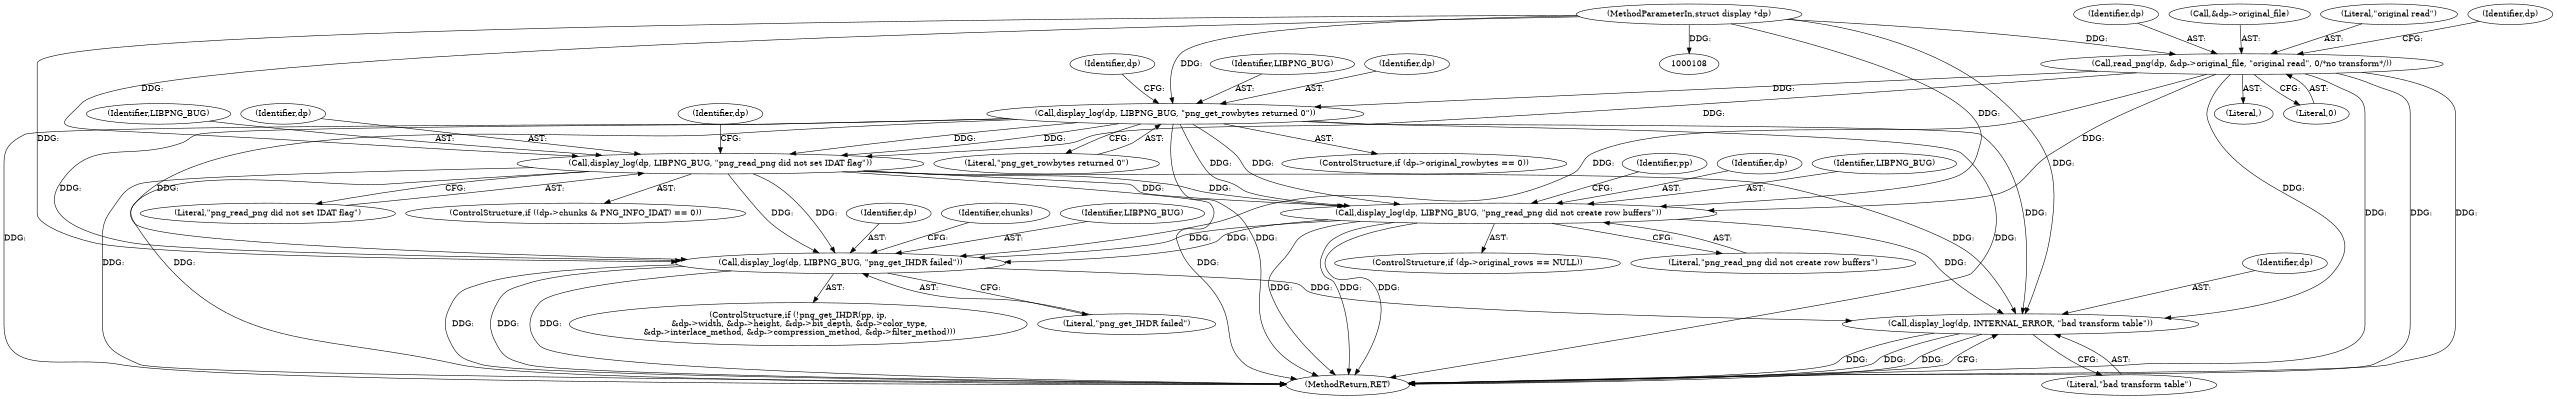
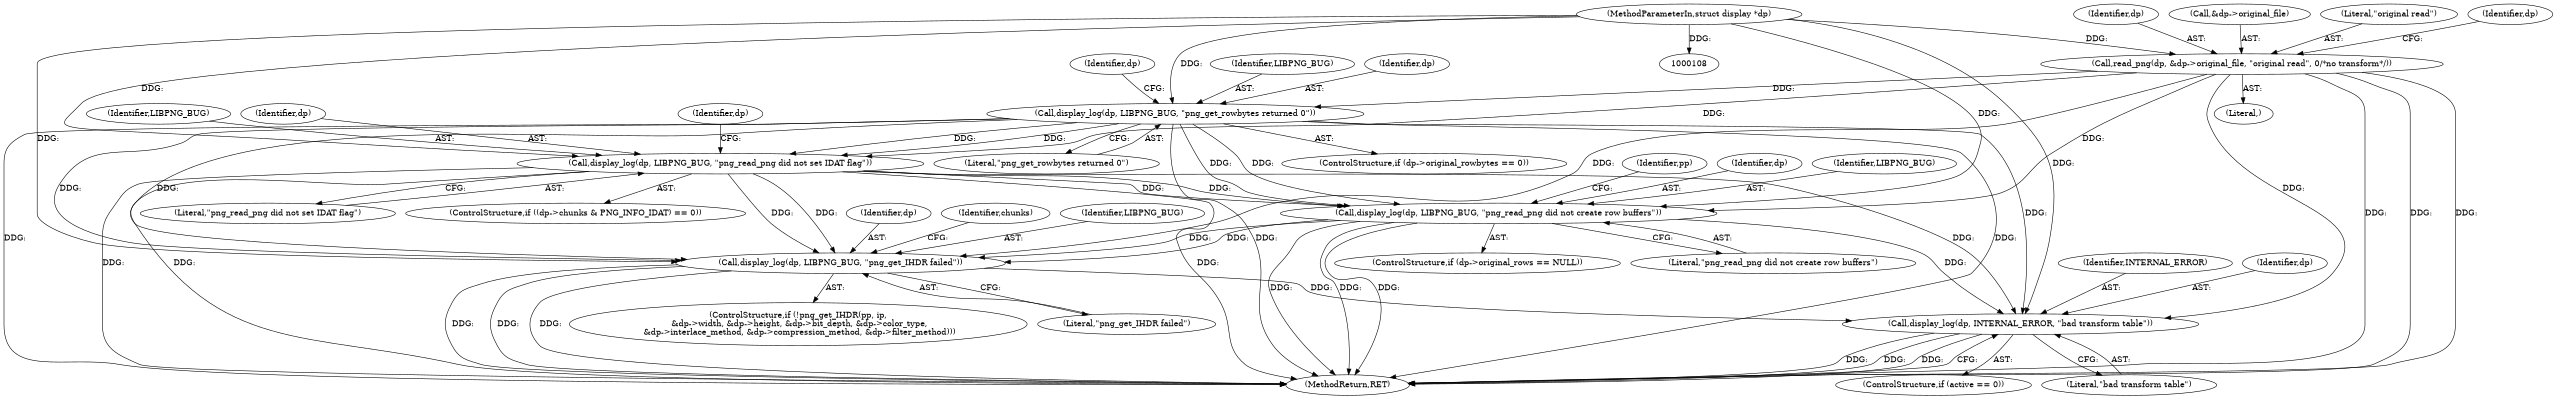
  digraph {
    n1 [label="(Call,read_png(dp, &dp->original_file, \"original read\", 0/*no transform*/))"]
    n2 [label="(Call,display_log(dp, LIBPNG_BUG, \"png_get_rowbytes returned 0\"))"]
    n3 [label="(Call,display_log(dp, LIBPNG_BUG, \"png_read_png did not set IDAT flag\"))"]
    n4 [label="(Call,display_log(dp, LIBPNG_BUG, \"png_read_png did not create row buffers\"))"]
    n5 [label="(Call,display_log(dp, LIBPNG_BUG, \"png_get_IHDR failed\"))"]
    n6 [label="(Call,display_log(dp, INTERNAL_ERROR, \"bad transform table\"))"]
    n7 [label="(Literal,)"]
    n8 [label="(MethodReturn,RET)"]
-   n9 [label="(Literal,0)"]
    n10 [label="(ControlStructure,if (dp->original_rowbytes == 0))"]
    n11 [label="(Literal,\"png_get_rowbytes returned 0\")"]
    n12 [label="(Literal,\"png_read_png did not set IDAT flag\")"]
    n13 [label="(ControlStructure,if ((dp->chunks & PNG_INFO_IDAT) == 0))"]
    n14 [label="(ControlStructure,if (dp->original_rows == NULL))"]
    n15 [label="(Literal,\"png_read_png did not create row buffers\")"]
    n16 [label="(Literal,\"png_get_IHDR failed\")"]
    n17 [label="(ControlStructure,if (!png_get_IHDR(pp, ip,\n &dp->width, &dp->height, &dp->bit_depth, &dp->color_type,\n &dp->interlace_method, &dp->compression_method, &dp->filter_method)))"]
+   n18 [label="(ControlStructure,if (active == 0))"]
    n19 [label="(Literal,\"bad transform table\")"]
    n20 [label="(MethodParameterIn,struct display *dp)"]
    1000108
    n22 [label="(Identifier,pp)"]
    n23 [label="(Identifier,dp)"]
    n24 [label="(Identifier,dp)"]
    n25 [label="(Identifier,dp)"]
    n26 [label="(Identifier,dp)"]
    n27 [label="(Call,&dp->original_file)"]
    n28 [label="(Identifier,chunks)"]
    n29 [label="(Identifier,dp)"]
    n30 [label="(Identifier,dp)"]
+   n31 [label="(Identifier,INTERNAL_ERROR)"]
    n32 [label="(Literal,\"original read\")"]
    n33 [label="(Identifier,LIBPNG_BUG)"]
    n34 [label="(Identifier,LIBPNG_BUG)"]
    n35 [label="(Identifier,dp)"]
    n36 [label="(Identifier,dp)"]
    n37 [label="(Identifier,LIBPNG_BUG)"]
    n38 [label="(Identifier,dp)"]
    n39 [label="(Identifier,LIBPNG_BUG)"]
    n1 -> n2 [label="DDG: "]
    n1 -> n3 [label="DDG: "]
    n1 -> n4 [label="DDG: "]
    n1 -> n5 [label="DDG: "]
    n1 -> n6 [label="DDG: "]
    n1 -> n7 [label="AST: "]
    n1 -> n8 [label="DDG: "]
    n1 -> n8 [label="DDG: "]
    n1 -> n8 [label="DDG: "]
-   n1 -> n9 [label="CFG: "]
    n2 -> n3 [label="DDG: "]
    n2 -> n3 [label="DDG: "]
    n2 -> n4 [label="DDG: "]
    n2 -> n4 [label="DDG: "]
    n2 -> n5 [label="DDG: "]
    n2 -> n5 [label="DDG: "]
    n2 -> n6 [label="DDG: "]
    n2 -> n8 [label="DDG: "]
    n2 -> n8 [label="DDG: "]
    n2 -> n8 [label="DDG: "]
    n2 -> n10 [label="AST: "]
    n2 -> n11 [label="CFG: "]
    n3 -> n4 [label="DDG: "]
    n3 -> n4 [label="DDG: "]
    n3 -> n5 [label="DDG: "]
    n3 -> n5 [label="DDG: "]
    n3 -> n6 [label="DDG: "]
    n3 -> n8 [label="DDG: "]
    n3 -> n8 [label="DDG: "]
    n3 -> n8 [label="DDG: "]
    n3 -> n12 [label="CFG: "]
    n3 -> n13 [label="AST: "]
    n4 -> n5 [label="DDG: "]
    n4 -> n5 [label="DDG: "]
    n4 -> n6 [label="DDG: "]
    n4 -> n8 [label="DDG: "]
    n4 -> n8 [label="DDG: "]
    n4 -> n8 [label="DDG: "]
    n4 -> n14 [label="AST: "]
    n4 -> n15 [label="CFG: "]
    n5 -> n6 [label="DDG: "]
    n5 -> n8 [label="DDG: "]
    n5 -> n8 [label="DDG: "]
    n5 -> n8 [label="DDG: "]
    n5 -> n16 [label="CFG: "]
    n5 -> n17 [label="AST: "]
    n6 -> n8 [label="DDG: "]
    n6 -> n8 [label="DDG: "]
    n6 -> n8 [label="DDG: "]
+   n6 -> n18 [label="AST: "]
    n6 -> n19 [label="CFG: "]
    n8 -> n6 [label="CFG: "]
-   n9 -> n1 [label="AST: "]
    n11 -> n2 [label="AST: "]
    n12 -> n3 [label="AST: "]
    n15 -> n4 [label="AST: "]
    n16 -> n5 [label="AST: "]
    n19 -> n6 [label="AST: "]
    n20 -> n1 [label="DDG: "]
    n20 -> n2 [label="DDG: "]
    n20 -> n3 [label="DDG: "]
    n20 -> n4 [label="DDG: "]
    n20 -> n5 [label="DDG: "]
    n20 -> n6 [label="DDG: "]
    n20 -> 1000108 [label="DDG: "]
    n22 -> n4 [label="CFG: "]
    n23 -> n3 [label="AST: "]
    n24 -> n1 [label="CFG: "]
    n25 -> n1 [label="AST: "]
    n26 -> n5 [label="AST: "]
    n27 -> n1 [label="AST: "]
    n28 -> n5 [label="CFG: "]
    n29 -> n4 [label="AST: "]
    n30 -> n3 [label="CFG: "]
+   n31 -> n6 [label="AST: "]
    n32 -> n1 [label="AST: "]
    n33 -> n4 [label="AST: "]
    n34 -> n2 [label="AST: "]
    n35 -> n2 [label="AST: "]
    n36 -> n6 [label="AST: "]
    n37 -> n5 [label="AST: "]
    n38 -> n2 [label="CFG: "]
    n39 -> n3 [label="AST: "]
  }
